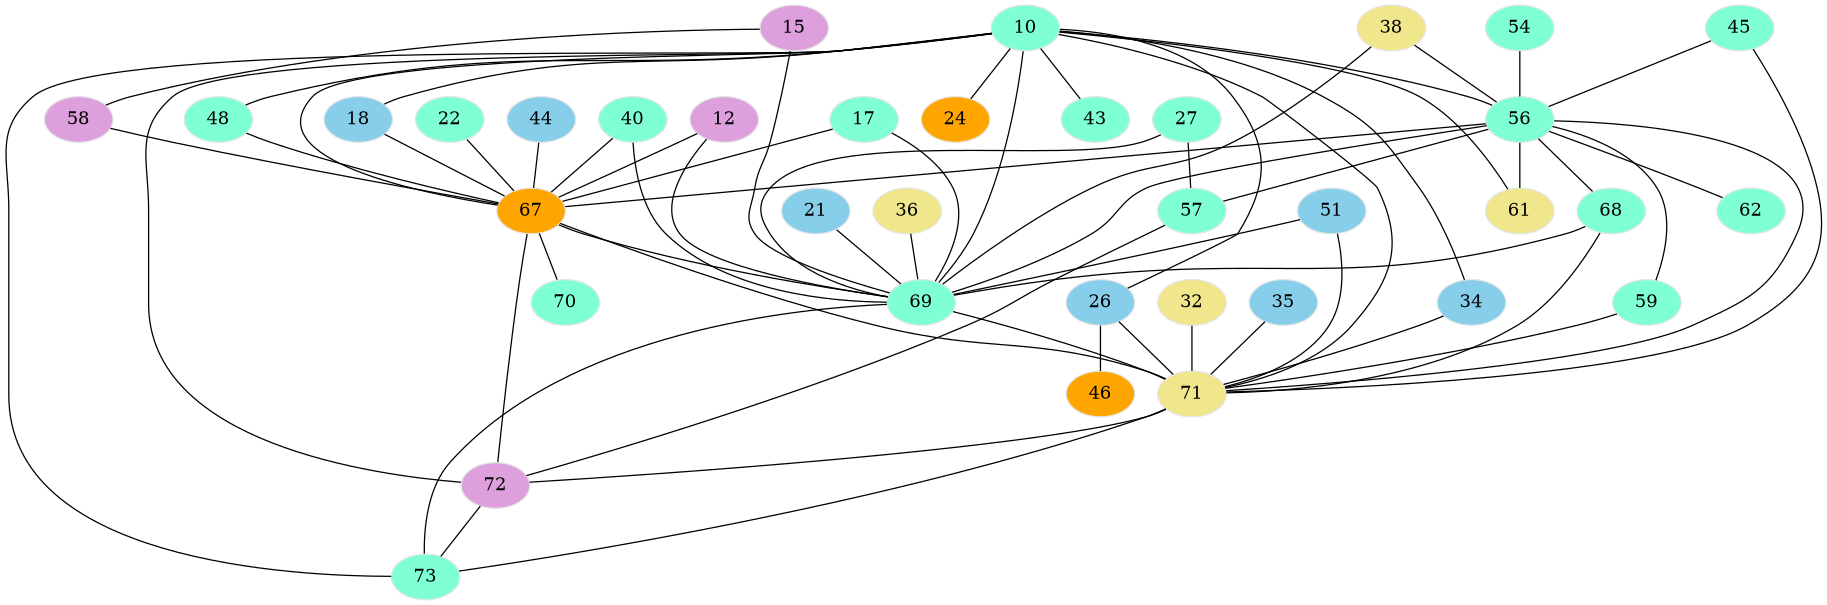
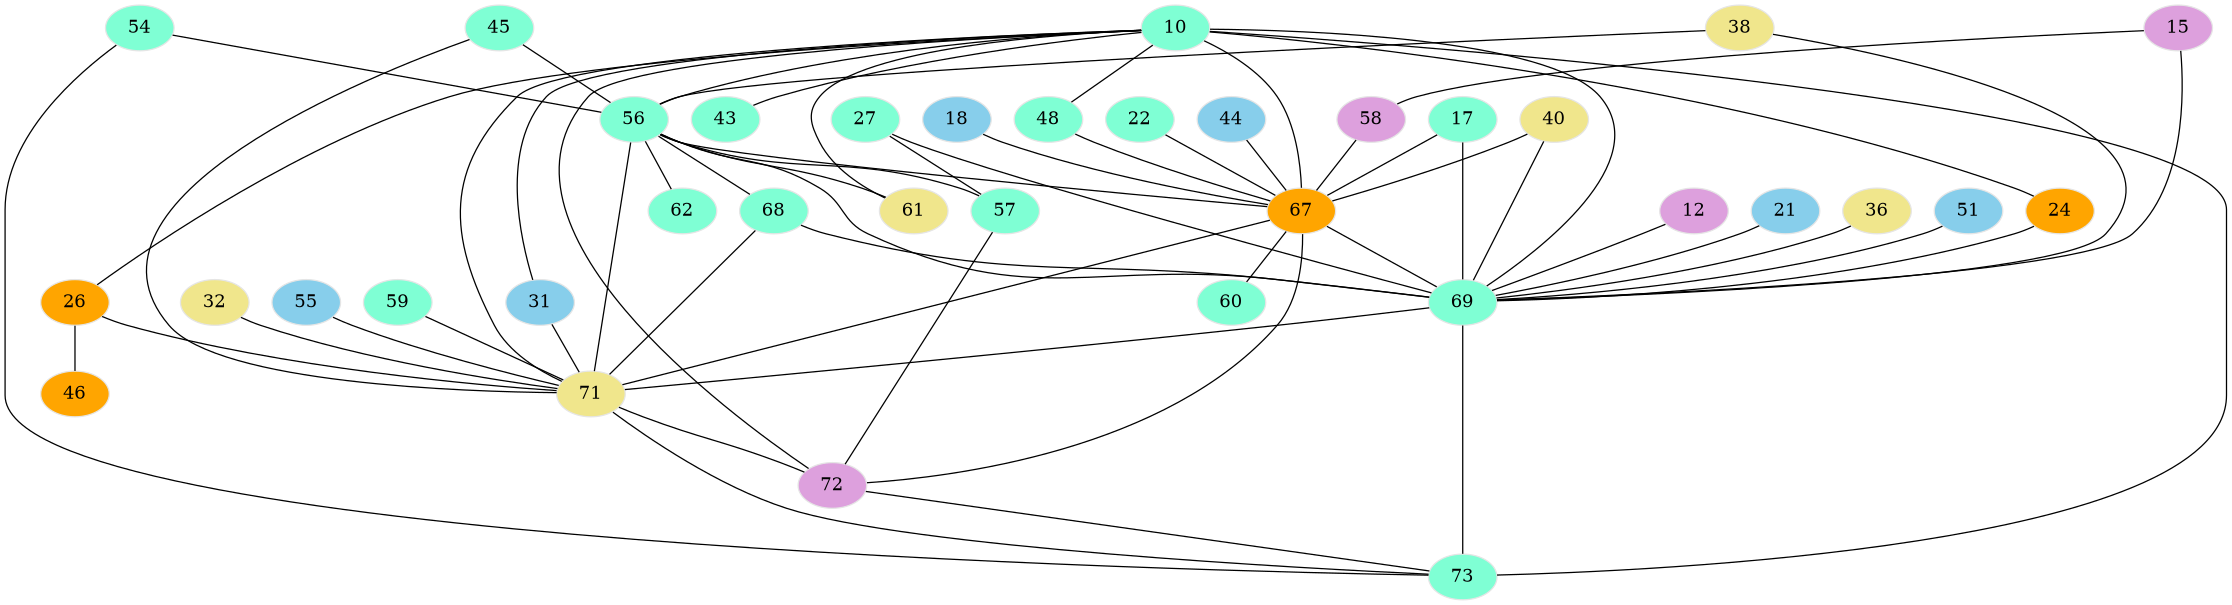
  graph {
    node [color=gray90 fillcolor=aquamarine style=filled]
    10 [super="+9+1"]
    18 [fillcolor=skyblue]
    24 [fillcolor=orange]
-   26 [fillcolor=skyblue super="+20"]
-   31 [fillcolor=skyblue label=34]
+   26 [fillcolor=orange super="+20"]
+   31 [fillcolor=skyblue]
    43
    48
    56 [super="+33+6"]
    61 [fillcolor=khaki]
    67 [fillcolor=orange super="+64+60"]
    69 [super="+39+63+7"]
    71 [fillcolor=khaki super="+37+8+41"]
    72 [fillcolor=plum super="+66"]
    73 [super="+49"]
    46 [fillcolor=orange]
    57 [super="+14"]
    59
    62
    68 [super="+65"]
-   70
+   70 [label=60]
    12 [fillcolor=plum]
    15 [fillcolor=plum]
    58 [fillcolor=plum]
    17
    21 [fillcolor=skyblue]
    22
    27
    32 [fillcolor=khaki super="+30"]
-   35 [fillcolor=skyblue]
+   35 [fillcolor=skyblue label=55]
    36 [fillcolor=khaki]
    38 [fillcolor=khaki]
-   40
+   40 [fillcolor=khaki]
    44 [fillcolor=skyblue]
    45
    51 [fillcolor=skyblue]
    54
-   10 -- 18
    10 -- 24
    10 -- 26
    10 -- 31
    10 -- 43 [weight=2]
    10 -- 48
    10 -- 56 [weight=7]
    10 -- 61
    10 -- 67 [weight=8]
    10 -- 69 [weight=7]
    10 -- 71 [weight=4]
    10 -- 72 [weight=2]
    10 -- 73 [weight=3]
    18 -- 67
+   24 -- 69
    26 -- 71 [weight=2]
    26 -- 46
    31 -- 71
    48 -- 67
    56 -- 61
    56 -- 67 [weight=4]
    56 -- 69 [weight=6]
    56 -- 71 [weight=2]
    56 -- 57 [weight=3]
-   56 -- 59
    56 -- 62
    56 -- 68
    67 -- 69 [weight=8]
    67 -- 71 [weight=7]
    67 -- 72
    67 -- 70
    69 -- 71 [weight=2]
    69 -- 73 [weight=2]
    71 -- 72
    71 -- 73
    72 -- 73
    57 -- 72
    59 -- 71
    68 -- 69 [weight=2]
    68 -- 71 [weight=3]
-   12 -- 67
    12 -- 69
    15 -- 69 [weight=2]
    15 -- 58
    58 -- 67
    17 -- 67
    17 -- 69
    21 -- 69 [weight=3]
    22 -- 67
    27 -- 69
    27 -- 57
    32 -- 71 [weight=2]
    35 -- 71
    36 -- 69 [weight=2]
    38 -- 56
    38 -- 69
    40 -- 67
    40 -- 69
    44 -- 67 [weight=2]
    45 -- 56
    45 -- 71
    51 -- 69
-   51 -- 71
    54 -- 56
+   54 -- 73
  }
